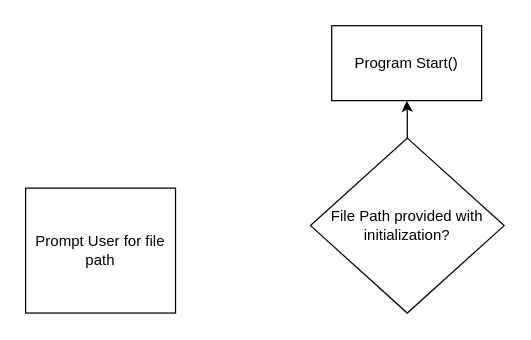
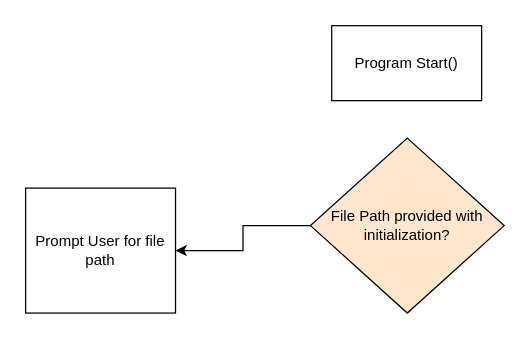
  <mxCell id="0" />
  <mxCell id="1" parent="0" />
  <mxCell id="2" value="Program Start()" style="rounded=0;whiteSpace=wrap;html=1;" vertex="1" parent="1"><mxGeometry x="265" y="20" width="120" height="60" as="geometry" /></mxCell>
- <mxCell id="3" value="" style="edgeStyle=orthogonalEdgeStyle;rounded=0;orthogonalLoop=1;jettySize=auto;html=1;" edge="1" parent="1" source="4" target="2"><mxGeometry relative="1" as="geometry" /></mxCell>
- <mxCell id="4" value="File Path provided with initialization?" style="rhombus;whiteSpace=wrap;html=1;" vertex="1" parent="1"><mxGeometry x="248" y="110" width="155" height="140" as="geometry" /></mxCell>
+ <mxCell id="3" value="" style="edgeStyle=orthogonalEdgeStyle;rounded=0;orthogonalLoop=1;jettySize=auto;html=1;" edge="1" parent="1" source="4" target="5"><mxGeometry relative="1" as="geometry" /></mxCell>
+ <mxCell id="4" value="File Path provided with initialization?" style="rhombus;whiteSpace=wrap;html=1;fillColor=#ffe6cc;" vertex="1" parent="1"><mxGeometry x="248" y="110" width="155" height="140" as="geometry" /></mxCell>
  <mxCell id="5" value="Prompt User for file path" style="rounded=0;whiteSpace=wrap;html=1;" vertex="1" parent="1"><mxGeometry x="20" y="150" width="120" height="100" as="geometry" /></mxCell>
